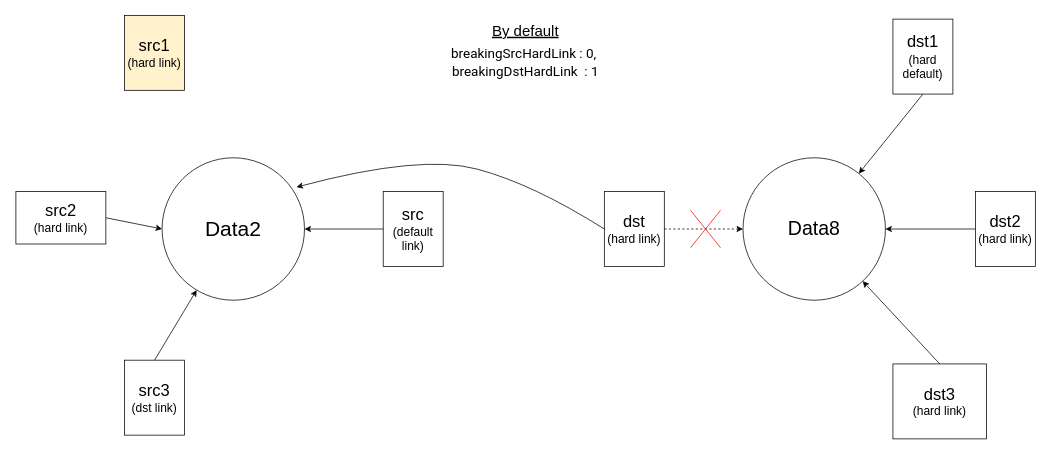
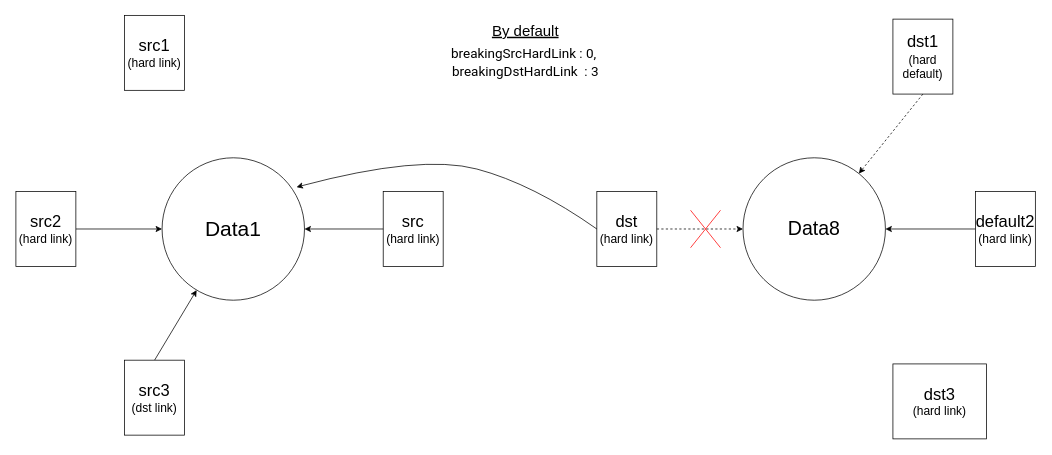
  <mxCell id="0" />
  <mxCell id="1" parent="0" />
- <mxCell id="2" value="&lt;font style=&quot;font-size: 28px&quot;&gt;Data2&lt;/font&gt;" style="ellipse;whiteSpace=wrap;html=1;aspect=fixed;" parent="1" vertex="1"><mxGeometry x="215" y="210" width="190" height="190" as="geometry" /></mxCell>
- <mxCell id="3" value="&lt;font&gt;&lt;font style=&quot;font-size: 22px&quot;&gt;src&lt;/font&gt;&lt;br&gt;&lt;font style=&quot;font-size: 16px&quot;&gt;(default link)&lt;/font&gt;&lt;br&gt;&lt;/font&gt;" style="rounded=0;whiteSpace=wrap;html=1;" parent="1" vertex="1"><mxGeometry x="510" y="255" width="80" height="100" as="geometry" /></mxCell>
+ <mxCell id="2" value="&lt;font style=&quot;font-size: 28px&quot;&gt;Data1&lt;/font&gt;" style="ellipse;whiteSpace=wrap;html=1;aspect=fixed;" parent="1" vertex="1"><mxGeometry x="215" y="210" width="190" height="190" as="geometry" /></mxCell>
+ <mxCell id="3" value="&lt;font&gt;&lt;font style=&quot;font-size: 22px&quot;&gt;src&lt;/font&gt;&lt;br&gt;&lt;font style=&quot;font-size: 16px&quot;&gt;(hard link)&lt;/font&gt;&lt;br&gt;&lt;/font&gt;" style="rounded=0;whiteSpace=wrap;html=1;" parent="1" vertex="1"><mxGeometry x="510" y="255" width="80" height="100" as="geometry" /></mxCell>
  <mxCell id="4" value="" style="endArrow=classic;html=1;exitX=0.5;exitY=0;exitDx=0;exitDy=0;" parent="1" source="9" target="2" edge="1"><mxGeometry width="50" height="50" relative="1" as="geometry"><mxPoint x="230" y="390" as="sourcePoint" /><mxPoint x="485" y="270" as="targetPoint" /></mxGeometry></mxCell>
  <mxCell id="5" value="" style="endArrow=classic;html=1;exitX=1;exitY=0.5;exitDx=0;exitDy=0;entryX=0;entryY=0.5;entryDx=0;entryDy=0;" parent="1" source="8" target="2" edge="1"><mxGeometry width="50" height="50" relative="1" as="geometry"><mxPoint x="145" y="280" as="sourcePoint" /><mxPoint x="485" y="270" as="targetPoint" /></mxGeometry></mxCell>
  <mxCell id="6" value="" style="endArrow=classic;html=1;exitX=0;exitY=0.5;exitDx=0;exitDy=0;entryX=1;entryY=0.5;entryDx=0;entryDy=0;" parent="1" source="3" target="2" edge="1"><mxGeometry width="50" height="50" relative="1" as="geometry"><mxPoint x="365" y="320" as="sourcePoint" /><mxPoint x="415" y="270" as="targetPoint" /></mxGeometry></mxCell>
- <mxCell id="7" value="&lt;font&gt;&lt;font style=&quot;font-size: 22px&quot;&gt;src1&lt;/font&gt;&lt;br&gt;&lt;font style=&quot;font-size: 16px&quot;&gt;(hard link)&lt;/font&gt;&lt;br&gt;&lt;/font&gt;" style="rounded=0;whiteSpace=wrap;html=1;fillColor=#fff2cc;" parent="1" vertex="1"><mxGeometry x="165" y="20" width="80" height="100" as="geometry" /></mxCell>
- <mxCell id="8" value="&lt;font&gt;&lt;font style=&quot;font-size: 22px&quot;&gt;src2&lt;/font&gt;&lt;br&gt;&lt;font style=&quot;font-size: 16px&quot;&gt;(hard link)&lt;/font&gt;&lt;br&gt;&lt;/font&gt;" style="rounded=0;whiteSpace=wrap;html=1;" parent="1" vertex="1"><mxGeometry x="20" y="255" width="120" height="70" as="geometry" /></mxCell>
+ <mxCell id="7" value="&lt;font&gt;&lt;font style=&quot;font-size: 22px&quot;&gt;src1&lt;/font&gt;&lt;br&gt;&lt;font style=&quot;font-size: 16px&quot;&gt;(hard link)&lt;/font&gt;&lt;br&gt;&lt;/font&gt;" style="rounded=0;whiteSpace=wrap;html=1;" parent="1" vertex="1"><mxGeometry x="165" y="20" width="80" height="100" as="geometry" /></mxCell>
+ <mxCell id="8" value="&lt;font&gt;&lt;font style=&quot;font-size: 22px&quot;&gt;src2&lt;/font&gt;&lt;br&gt;&lt;font style=&quot;font-size: 16px&quot;&gt;(hard link)&lt;/font&gt;&lt;br&gt;&lt;/font&gt;" style="rounded=0;whiteSpace=wrap;html=1;" parent="1" vertex="1"><mxGeometry x="20" y="255" width="80" height="100" as="geometry" /></mxCell>
  <mxCell id="9" value="&lt;font&gt;&lt;font style=&quot;font-size: 22px&quot;&gt;src3&lt;/font&gt;&lt;br&gt;&lt;font style=&quot;font-size: 16px&quot;&gt;(dst link)&lt;/font&gt;&lt;br&gt;&lt;/font&gt;" style="rounded=0;whiteSpace=wrap;html=1;" parent="1" vertex="1"><mxGeometry x="165" y="480" width="80" height="100" as="geometry" /></mxCell>
  <mxCell id="10" value="&lt;font style=&quot;font-size: 26px&quot;&gt;Data8&lt;/font&gt;" style="ellipse;whiteSpace=wrap;html=1;aspect=fixed;" parent="1" vertex="1"><mxGeometry x="990" y="210" width="190" height="190" as="geometry" /></mxCell>
- <mxCell id="11" value="&lt;font&gt;&lt;span style=&quot;font-size: 22px&quot;&gt;dst&lt;/span&gt;&lt;br&gt;&lt;font style=&quot;font-size: 16px&quot;&gt;(hard link)&lt;/font&gt;&lt;br&gt;&lt;/font&gt;" style="rounded=0;whiteSpace=wrap;html=1;" parent="1" vertex="1"><mxGeometry x="805" y="255" width="80" height="100" as="geometry" /></mxCell>
- <mxCell id="12" value="" style="endArrow=classic;html=1;exitX=0.5;exitY=0;exitDx=0;exitDy=0;" parent="1" source="18" target="10" edge="1"><mxGeometry width="50" height="50" relative="1" as="geometry"><mxPoint x="1255" y="395" as="sourcePoint" /><mxPoint x="1510" y="275" as="targetPoint" /></mxGeometry></mxCell>
+ <mxCell id="11" value="&lt;font&gt;&lt;span style=&quot;font-size: 22px&quot;&gt;dst&lt;/span&gt;&lt;br&gt;&lt;font style=&quot;font-size: 16px&quot;&gt;(hard link)&lt;/font&gt;&lt;br&gt;&lt;/font&gt;" style="rounded=0;whiteSpace=wrap;html=1;" parent="1" vertex="1"><mxGeometry x="795" y="255" width="80" height="100" as="geometry" /></mxCell>
  <mxCell id="13" value="" style="endArrow=classic;html=1;exitX=1;exitY=0.5;exitDx=0;exitDy=0;" parent="1" source="17" edge="1"><mxGeometry width="50" height="50" relative="1" as="geometry"><mxPoint x="1170" y="285" as="sourcePoint" /><mxPoint x="1180" y="305" as="targetPoint" /></mxGeometry></mxCell>
- <mxCell id="14" value="" style="endArrow=classic;html=1;exitX=0.5;exitY=1;exitDx=0;exitDy=0;" parent="1" source="16" target="10" edge="1"><mxGeometry width="50" height="50" relative="1" as="geometry"><mxPoint x="1255" y="165" as="sourcePoint" /><mxPoint x="1510" y="275" as="targetPoint" /></mxGeometry></mxCell>
+ <mxCell id="14" value="" style="endArrow=classic;html=1;exitX=0.5;exitY=1;exitDx=0;exitDy=0;dashed=1;" parent="1" source="16" target="10" edge="1"><mxGeometry width="50" height="50" relative="1" as="geometry"><mxPoint x="1255" y="165" as="sourcePoint" /><mxPoint x="1510" y="275" as="targetPoint" /></mxGeometry></mxCell>
  <mxCell id="15" value="" style="endArrow=classic;html=1;exitX=1;exitY=0.5;exitDx=0;exitDy=0;dashed=1;" parent="1" source="11" edge="1"><mxGeometry width="50" height="50" relative="1" as="geometry"><mxPoint x="905" y="315" as="sourcePoint" /><mxPoint x="990" y="305" as="targetPoint" /></mxGeometry></mxCell>
  <mxCell id="16" value="&lt;font&gt;&lt;span style=&quot;font-size: 22px&quot;&gt;dst1&lt;/span&gt;&lt;br&gt;&lt;font style=&quot;font-size: 16px&quot;&gt;(hard default)&lt;/font&gt;&lt;br&gt;&lt;/font&gt;" style="rounded=0;whiteSpace=wrap;html=1;" parent="1" vertex="1"><mxGeometry x="1190" y="25" width="80" height="100" as="geometry" /></mxCell>
- <mxCell id="17" value="&lt;font&gt;&lt;font style=&quot;font-size: 22px&quot;&gt;dst2&lt;/font&gt;&lt;br&gt;&lt;font style=&quot;font-size: 16px&quot;&gt;(hard link)&lt;/font&gt;&lt;br&gt;&lt;/font&gt;" style="rounded=0;whiteSpace=wrap;html=1;" parent="1" vertex="1"><mxGeometry x="1300" y="255" width="80" height="100" as="geometry" /></mxCell>
+ <mxCell id="17" value="&lt;font&gt;&lt;font style=&quot;font-size: 22px&quot;&gt;default2&lt;/font&gt;&lt;br&gt;&lt;font style=&quot;font-size: 16px&quot;&gt;(hard link)&lt;/font&gt;&lt;br&gt;&lt;/font&gt;" style="rounded=0;whiteSpace=wrap;html=1;" parent="1" vertex="1"><mxGeometry x="1300" y="255" width="80" height="100" as="geometry" /></mxCell>
  <mxCell id="18" value="&lt;font&gt;&lt;font style=&quot;font-size: 22px&quot;&gt;dst3&lt;/font&gt;&lt;br&gt;&lt;font style=&quot;font-size: 16px&quot;&gt;(hard link)&lt;/font&gt;&lt;br&gt;&lt;/font&gt;" style="rounded=0;whiteSpace=wrap;html=1;" parent="1" vertex="1"><mxGeometry x="1190" y="485" width="125" height="100" as="geometry" /></mxCell>
- <mxCell id="19" value="&lt;font&gt;&lt;font style=&quot;font-size: 20px&quot;&gt;&lt;u style=&quot;line-height: 200%&quot;&gt;By default&lt;/u&gt;&lt;/font&gt;&lt;br&gt;&lt;/font&gt;&lt;div style=&quot;text-align: center ; font-size: 18px&quot;&gt;&lt;span style=&quot;font-family: &amp;#34;roboto&amp;#34; , &amp;#34;arial&amp;#34; , sans-serif ; text-align: left&quot;&gt;&lt;font style=&quot;font-size: 18px&quot;&gt;breakingSrcHardLink : 0,&amp;nbsp;&lt;/font&gt;&lt;/span&gt;&lt;/div&gt;&lt;div style=&quot;text-align: center ; font-size: 18px&quot;&gt;&lt;span style=&quot;font-family: &amp;#34;roboto&amp;#34; , &amp;#34;arial&amp;#34; , sans-serif ; text-align: left&quot;&gt;&lt;font style=&quot;font-size: 18px&quot;&gt;breakingDstHardLink&amp;nbsp; : 1&lt;/font&gt;&lt;/span&gt;&lt;span style=&quot;font-size: 13px ; color: rgb(38 , 50 , 56) ; font-family: &amp;#34;roboto&amp;#34; , &amp;#34;arial&amp;#34; , sans-serif ; text-align: left&quot;&gt;&lt;br&gt;&lt;/span&gt;&lt;/div&gt;" style="text;html=1;strokeColor=none;fillColor=none;align=center;verticalAlign=middle;whiteSpace=wrap;rounded=0;" vertex="1" parent="1"><mxGeometry x="550" y="25" width="300" height="75" as="geometry" /></mxCell>
+ <mxCell id="19" value="&lt;font&gt;&lt;font style=&quot;font-size: 20px&quot;&gt;&lt;u style=&quot;line-height: 200%&quot;&gt;By default&lt;/u&gt;&lt;/font&gt;&lt;br&gt;&lt;/font&gt;&lt;div style=&quot;text-align: center ; font-size: 18px&quot;&gt;&lt;span style=&quot;font-family: &amp;#34;roboto&amp;#34; , &amp;#34;arial&amp;#34; , sans-serif ; text-align: left&quot;&gt;&lt;font style=&quot;font-size: 18px&quot;&gt;breakingSrcHardLink : 0,&amp;nbsp;&lt;/font&gt;&lt;/span&gt;&lt;/div&gt;&lt;div style=&quot;text-align: center ; font-size: 18px&quot;&gt;&lt;span style=&quot;font-family: &amp;#34;roboto&amp;#34; , &amp;#34;arial&amp;#34; , sans-serif ; text-align: left&quot;&gt;&lt;font style=&quot;font-size: 18px&quot;&gt;breakingDstHardLink&amp;nbsp; : 3&lt;/font&gt;&lt;/span&gt;&lt;span style=&quot;font-size: 13px ; color: rgb(38 , 50 , 56) ; font-family: &amp;#34;roboto&amp;#34; , &amp;#34;arial&amp;#34; , sans-serif ; text-align: left&quot;&gt;&lt;br&gt;&lt;/span&gt;&lt;/div&gt;" style="text;html=1;strokeColor=none;fillColor=none;align=center;verticalAlign=middle;whiteSpace=wrap;rounded=0;" vertex="1" parent="1"><mxGeometry x="550" y="25" width="300" height="75" as="geometry" /></mxCell>
  <mxCell id="20" value="" style="endArrow=none;html=1;strokeColor=#FF0000;" edge="1" parent="1"><mxGeometry width="50" height="50" relative="1" as="geometry"><mxPoint x="920" y="330" as="sourcePoint" /><mxPoint x="960" y="280" as="targetPoint" /></mxGeometry></mxCell>
  <mxCell id="21" value="" style="endArrow=none;html=1;fillColor=#ffe6cc;strokeColor=#FF0000;" edge="1" parent="1"><mxGeometry width="50" height="50" relative="1" as="geometry"><mxPoint x="960" y="330" as="sourcePoint" /><mxPoint x="920" y="280" as="targetPoint" /></mxGeometry></mxCell>
  <mxCell id="22" value="" style="curved=1;endArrow=classic;html=1;strokeColor=#000000;exitX=0;exitY=0.5;exitDx=0;exitDy=0;entryX=0.944;entryY=0.206;entryDx=0;entryDy=0;entryPerimeter=0;" edge="1" parent="1" source="11" target="2"><mxGeometry width="50" height="50" relative="1" as="geometry"><mxPoint x="655" y="265" as="sourcePoint" /><mxPoint x="560" y="165" as="targetPoint" /><Array as="points"><mxPoint x="710" y="245" /><mxPoint x="560" y="205" /></Array></mxGeometry></mxCell>
